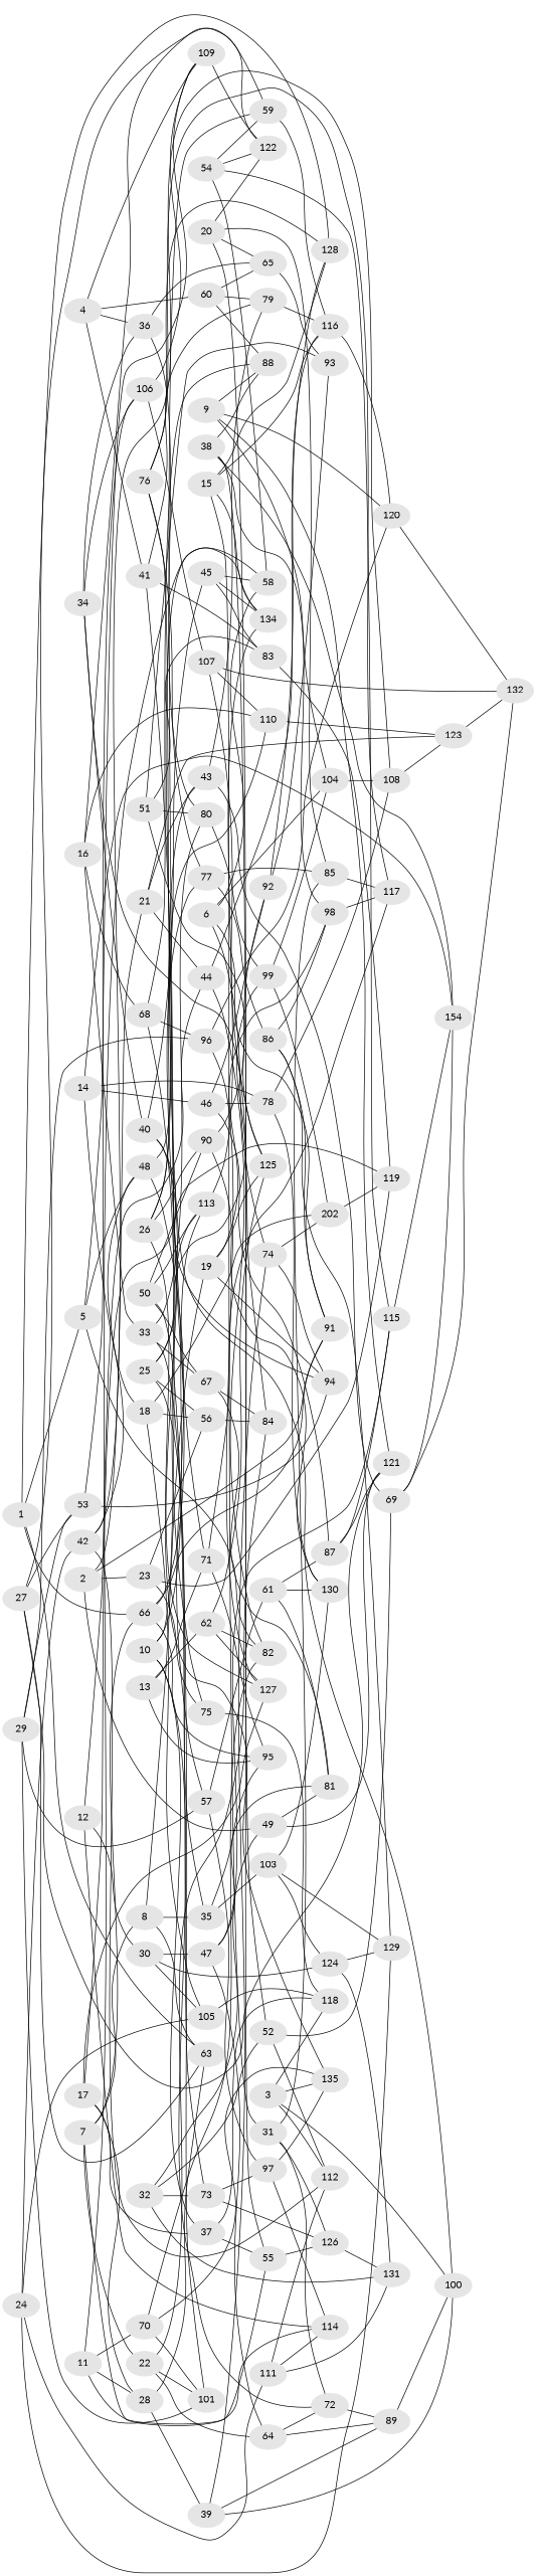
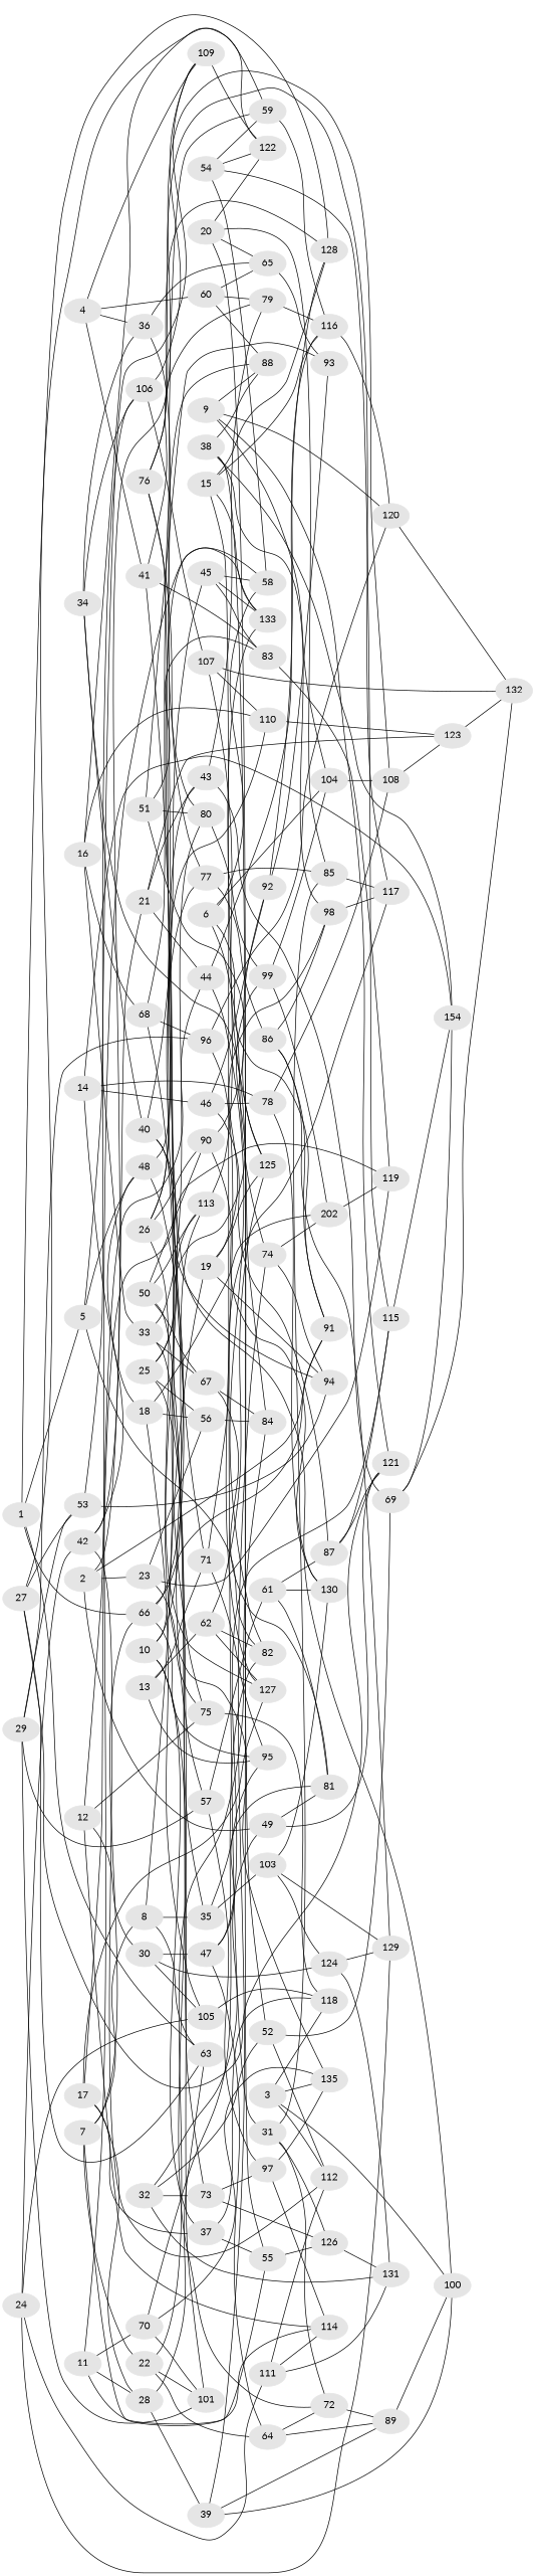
  graph {
    fontname=Lato
    rankdir=LR
    node [color=gray90 fontname=Lato style=filled]
    edge [fontname=Lato]
    1
    5
    63
    128
    66
    109
    48
    82
    13
    62
    71
    95
    2
    21
    23
    49
    91
    44
    43
    123
    75
    119
    56
    121
    81
    3
    100
    112
    118
    135
    4
    36
    41
    60
    65
    80
    79
    83
    88
    122
    58
    57
    6
    74
    104
    n46 [label=202]
    94
    108
    7
    8
    22
    114
    19
    35
    64
    84
    101
    77
    98
    125
    103
    9
    120
    132
    10
    37
    59
    72
    113
    55
    116
    89
-   133 [label=134]
+   133
    11
    28
    70
    39
    126
    12
    30
    105
    47
    124
    127
    117
    14
    18
    46
    78
    n90 [label=154]
    87
    92
    130
    15
    31
    85
    16
    33
    68
    110
    67
    96
    17
    20
    52
    69
    93
    24
    42
    111
    129
    131
    25
    99
    26
    90
    27
    53
    106
    29
    61
    97
    115
    32
    73
    34
    40
    45
    107
    38
    50
    51
    54
    86
    76
    1 -- 5
    1 -- 63
    1 -- 128
    1 -- 66
    5 -- 109
    5 -- 48
    5 -- 82
    66 -- 95
    66 -- 91
    66 -- 77
    109 -- 122
    48 -- 58
    48 -- 57
    13 -- 62
    13 -- 71
    13 -- 95
    62 -- 82
    62 -- 125
    62 -- 127
    71 -- 95
    71 -- 117
    2 -- 21
    2 -- 23
    2 -- 49
    2 -- 91
    21 -- 44
    21 -- 43
    21 -- 123
    23 -- 75
    23 -- 119
    23 -- 56
    49 -- 121
    49 -- 81
    44 -- 82
    44 -- 116
    43 -- 79
    43 -- 69
    123 -- 132
    75 -- 118
    56 -- 84
    3 -- 100
    3 -- 112
    3 -- 118
    3 -- 135
    4 -- 109
    4 -- 36
    4 -- 41
    4 -- 60
    36 -- 65
    36 -- 80
    41 -- 71
    41 -- 79
    41 -- 83
    60 -- 65
    60 -- 79
    60 -- 88
    65 -- 93
    80 -- 99
    79 -- 116
    83 -- 119
    57 -- 61
    57 -- 97
    6 -- 91
    6 -- 58
    6 -- 74
    6 -- 104
    74 -- n46
    74 -- 94
    104 -- 108
    n46 -- 119
    108 -- 123
    7 -- 66
    7 -- 8
    7 -- 22
    7 -- 114
    8 -- 63
    8 -- 19
    8 -- 35
    22 -- 64
    22 -- 84
    22 -- 101
    19 -- 94
    19 -- 98
    19 -- 125
    35 -- 95
    35 -- 103
    64 -- 72
    64 -- 89
    77 -- 85
    77 -- 86
    98 -- 117
    103 -- 124
    103 -- 130
    103 -- 129
    9 -- 121
    9 -- 88
    9 -- 104
    9 -- 120
    120 -- 132
    10 -- 37
    10 -- 59
    10 -- 72
    10 -- 113
    37 -- 118
    37 -- 55
    59 -- 116
    72 -- 89
    113 -- 133
    55 -- 126
    116 -- 120
    89 -- 100
    11 -- 55
    11 -- 133
    11 -- 28
    11 -- 70
    28 -- 63
    28 -- 39
    70 -- 82
    70 -- 135
    70 -- 101
    39 -- 100
    39 -- 74
    39 -- 89
    126 -- 131
    12 -- 44
+   12 -- 75
    12 -- 114
    12 -- 30
    30 -- 105
    30 -- 47
    30 -- 124
    105 -- 118
    47 -- 81
    47 -- 64
    47 -- 115
    124 -- 129
    124 -- 131
    14 -- 18
    14 -- 46
    14 -- 78
    14 -- n90
    18 -- 56
    18 -- n46
    18 -- 105
    46 -- 78
    46 -- 87
    46 -- 92
    78 -- 108
    78 -- 130
    87 -- 121
    87 -- 115
    92 -- 128
    92 -- 93
    15 -- 128
    15 -- 116
    15 -- 133
    15 -- 31
    31 -- 72
    31 -- 126
    31 -- 85
    85 -- 117
    16 -- 59
    16 -- 33
    16 -- 68
    16 -- 110
    33 -- 80
    33 -- 101
    33 -- 67
    68 -- 75
    68 -- 88
    68 -- 96
    110 -- 123
    67 -- 81
    67 -- 84
    96 -- 120
    96 -- 127
    17 -- 119
    17 -- 37
    17 -- 28
    17 -- 127
    20 -- 65
    20 -- 122
    20 -- 85
    20 -- 52
    52 -- 112
    52 -- 69
    69 -- 132
    69 -- n90
    24 -- 105
    24 -- 42
    24 -- 111
    24 -- 129
    42 -- 48
    42 -- 112
    42 -- 108
    111 -- 112
    111 -- 114
    111 -- 131
    25 -- 56
    25 -- 35
    25 -- 113
    25 -- 99
    99 -- 104
    99 -- n46
    26 -- 43
    26 -- 135
    26 -- 110
    26 -- 90
    90 -- 92
    90 -- 130
    27 -- 63
    27 -- 121
    27 -- 122
    27 -- 53
    53 -- 94
    53 -- 106
    106 -- 109
    106 -- 107
    29 -- 57
    29 -- 101
    29 -- 96
    29 -- 53
    61 -- 81
    61 -- 87
    61 -- 130
    97 -- 135
    97 -- 114
    115 -- n90
    32 -- 49
    32 -- 52
    32 -- 131
    32 -- 73
    73 -- 126
    73 -- 97
    34 -- 36
    34 -- 84
    34 -- 106
    34 -- 40
    40 -- 94
    40 -- 127
    40 -- 45
    45 -- 83
    45 -- 58
    45 -- 133
    107 -- 125
    107 -- 132
    107 -- 110
    38 -- 88
    38 -- 98
    38 -- 55
    38 -- n90
    50 -- 113
    50 -- 67
    50 -- 90
    50 -- 73
    51 -- 80
    51 -- 83
    51 -- 125
    51 -- 93
    54 -- 122
    54 -- 58
    54 -- 59
    54 -- 115
    86 -- 91
    86 -- 98
    86 -- 129
    76 -- 128
    76 -- 100
    76 -- 77
    76 -- 117
  }
